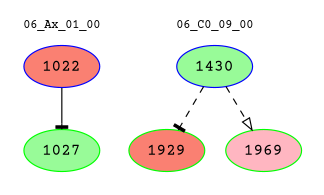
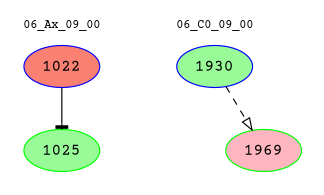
  digraph {
    fontname="Courier Prime"
    node [color=green fillcolor=salmon fontname="Courier Prime" style=filled]
    edge [arrowhead=tee color=black fontname="Courier Prime" style=dashed]
    n1 [color=blue label=1022]
-   n2 [fillcolor=palegreen label=1027]
-   n3 [color=blue fillcolor=palegreen label=1430]
-   n4 [label=1929]
+   n2 [fillcolor=palegreen label=1025]
+   n3 [color=blue fillcolor=palegreen label=1930]
    n5 [fillcolor=lightpink label=1969]
    subgraph cluster_1 {
      color=white
      fontsize=10
-     label="06_Ax_01_00"
+     label="06_Ax_09_00"
      n1
      n2
    }
    subgraph cluster_2 {
      color=white
      fontsize=10
      label="06_C0_09_00"
      n3
-     n4
      n5
    }
    n1 -> n2 [style=solid]
-   n3 -> n4
    n3 -> n5 [arrowhead=onormal]
  }
